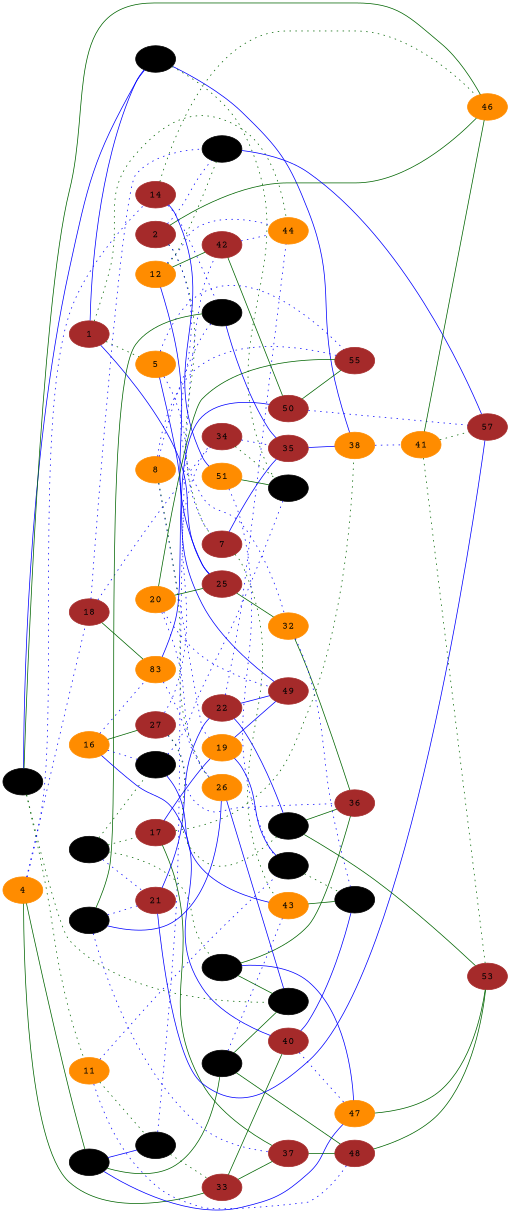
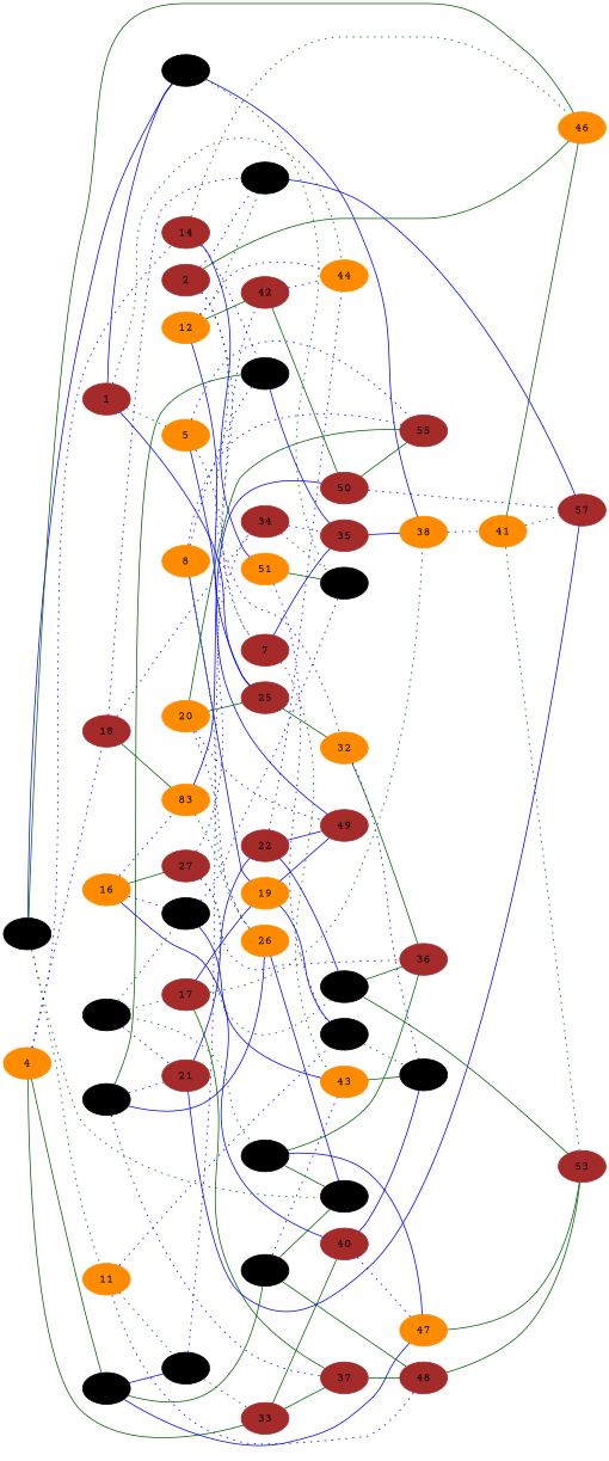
  graph {
    fontname="Courier Prime"
    rankdir=LR
    node [color=brown fontname="Courier Prime" style=filled]
    edge [color=blue fontname="Courier Prime" style=solid]
    5 [color=darkorange]
    1
    15 [color=black]
    25
    44 [color=darkorange]
    7
    49
    55
    38 [color=darkorange]
    56 [color=black]
    32 [color=darkorange]
    2
    45 [color=black]
    46 [color=darkorange]
    35
    43 [color=darkorange]
    36
    54 [color=black]
    57
    3 [color=black]
    11 [color=darkorange]
    39 [color=black]
    30 [color=black]
    48
    52 [color=black]
    4 [color=darkorange]
    10 [color=black]
    14
    18
    33
    47 [color=darkorange]
    31 [color=black]
    29 [color=black]
    51 [color=darkorange]
    n35 [color=darkorange label=83]
    34
    37
    40
    6 [color=black]
    9 [color=black]
    17
    21
    24 [color=black]
    19 [color=darkorange]
    22
    8 [color=darkorange]
    26 [color=darkorange]
    53
    42
    12 [color=darkorange]
    50
    13 [color=black]
    41 [color=darkorange]
    16 [color=darkorange]
    27
    28 [color=black]
    20 [color=darkorange]
    5 -- 7 [style=dotted]
    5 -- 49
    5 -- 55 [style=dotted]
    1 -- 5 [color=darkgreen style=dotted]
    1 -- 15
    1 -- 25
    1 -- 44 [color=darkgreen style=dotted]
    15 -- 38
    15 -- 56 [color=darkgreen style=dotted]
    25 -- 32 [color=darkgreen]
    7 -- 35
    7 -- 43 [color=darkgreen style=dotted]
    38 -- 41 [style=dotted]
    32 -- 36 [color=darkgreen]
    32 -- 54 [style=dotted]
    2 -- 7 [color=darkgreen style=dotted]
    2 -- 32 [style=dotted]
    2 -- 45 [style=dotted]
    2 -- 46 [color=darkgreen]
    45 -- 57
    35 -- 38
    43 -- 54 [color=darkgreen]
    3 -- 15
    3 -- 46 [color=darkgreen]
    3 -- 11 [color=darkgreen style=dotted]
    3 -- 39 [color=darkgreen style=dotted]
    11 -- 30 [color=darkgreen style=dotted]
    11 -- 48 [style=dotted]
    11 -- 52 [style=dotted]
    30 -- 33 [color=darkgreen style=dotted]
    30 -- 42 [style=dotted]
    48 -- 53 [color=darkgreen]
    52 -- 54 [color=darkgreen style=dotted]
    4 -- 10 [color=darkgreen]
    4 -- 14 [style=dotted]
    4 -- 18 [style=dotted]
    4 -- 33 [color=darkgreen]
    10 -- 30
    10 -- 47
    10 -- 31 [color=darkgreen]
    14 -- 46 [color=darkgreen style=dotted]
    14 -- 29 [style=dotted]
    14 -- 51
    18 -- 45 [style=dotted]
    18 -- n35 [color=darkgreen]
    18 -- 34 [style=dotted]
    33 -- 37 [color=darkgreen]
    33 -- 40 [color=darkgreen]
    47 -- 53 [color=darkgreen]
    31 -- 43 [style=dotted]
    31 -- 39 [color=darkgreen]
    31 -- 48 [color=darkgreen]
    29 -- 35
    51 -- 56 [color=darkgreen]
    51 -- 52 [style=dotted]
-   n35 -- 26 [style=dotted]
+   n35 -- 26 [color=darkgreen style=dotted]
    n35 -- 50
    34 -- 56 [color=darkgreen style=dotted]
    34 -- 35 [style=dotted]
    37 -- 48 [color=darkgreen]
    40 -- 54
    40 -- 47 [style=dotted]
    6 -- 9 [color=darkgreen style=dotted]
    6 -- 17 [color=darkgreen style=dotted]
    6 -- 21 [style=dotted]
    6 -- 24 [color=darkgreen style=dotted]
    9 -- 36 [color=darkgreen]
    9 -- 39 [color=darkgreen]
    9 -- 47
    17 -- 38 [color=darkgreen style=dotted]
    17 -- 37 [color=darkgreen]
    17 -- 19
    21 -- 57
    21 -- 22
    24 -- 56 [style=dotted]
    24 -- 43
    19 -- 49
    19 -- 52
    22 -- 44 [style=dotted]
    22 -- 49
    22 -- 28
    8 -- 55 [style=dotted]
    8 -- 29 [style=dotted]
-   8 -- 19 [style=dotted]
+   8 -- 19
    8 -- 26 [color=darkgreen style=dotted]
    26 -- 39
    42 -- 44 [style=dotted]
    42 -- 50 [color=darkgreen]
    12 -- 25
    12 -- 44 [style=dotted]
    12 -- 45 [color=darkgreen style=dotted]
    12 -- 42 [color=darkgreen]
    50 -- 55 [color=darkgreen]
    50 -- 57 [style=dotted]
    13 -- 29 [color=darkgreen]
    13 -- 37 [style=dotted]
    13 -- 21 [style=dotted]
    13 -- 26
    41 -- 46 [color=darkgreen]
    41 -- 57 [color=darkgreen style=dotted]
    41 -- 53 [color=darkgreen style=dotted]
    16 -- n35 [style=dotted]
    16 -- 40
    16 -- 24 [style=dotted]
    16 -- 27 [color=darkgreen]
    27 -- 36 [style=dotted]
    27 -- 34 [style=dotted]
    27 -- 28 [color=darkgreen style=dotted]
    28 -- 36 [color=darkgreen]
    28 -- 53 [color=darkgreen]
    20 -- 25 [color=darkgreen]
    20 -- 49 [style=dotted]
    20 -- 55 [color=darkgreen]
    20 -- 26 [style=dotted]
  }
